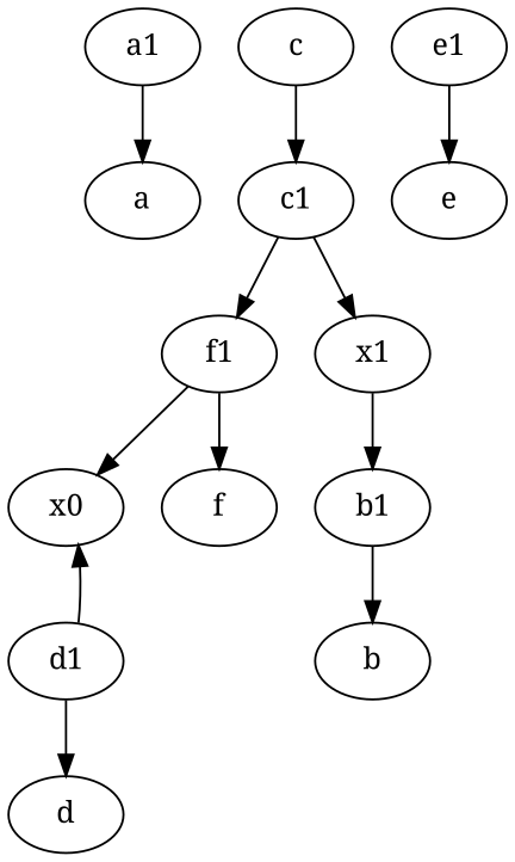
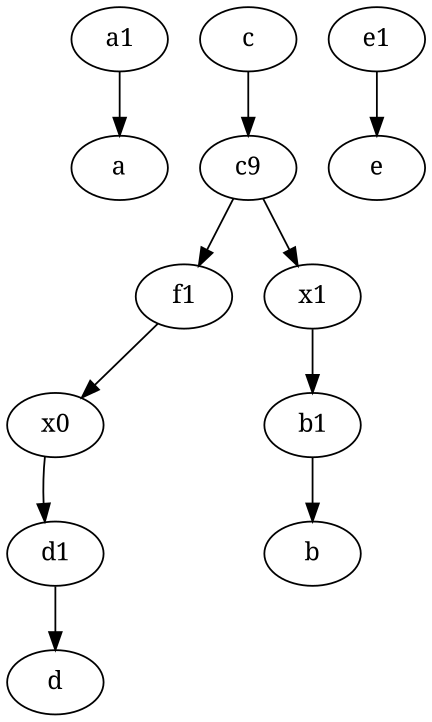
  digraph {
    fontname="Noto Serif"
    node [fontname="Noto Serif"]
    edge [fontname="Noto Serif"]
    a1
    a
    c
-   c1
+   c1 [label=c9]
    f1
    x1
    b1
    b
    x0
-   f
    d1
    d
    e1
    e
    a1 -> a
    c -> c1
    c1 -> f1
    c1 -> x1
    f1 -> x0
-   f1 -> f
    x1 -> b1
    b1 -> b
-   d1 -> x0
+   x0 -> d1
    d1 -> d
    e1 -> e
  }
